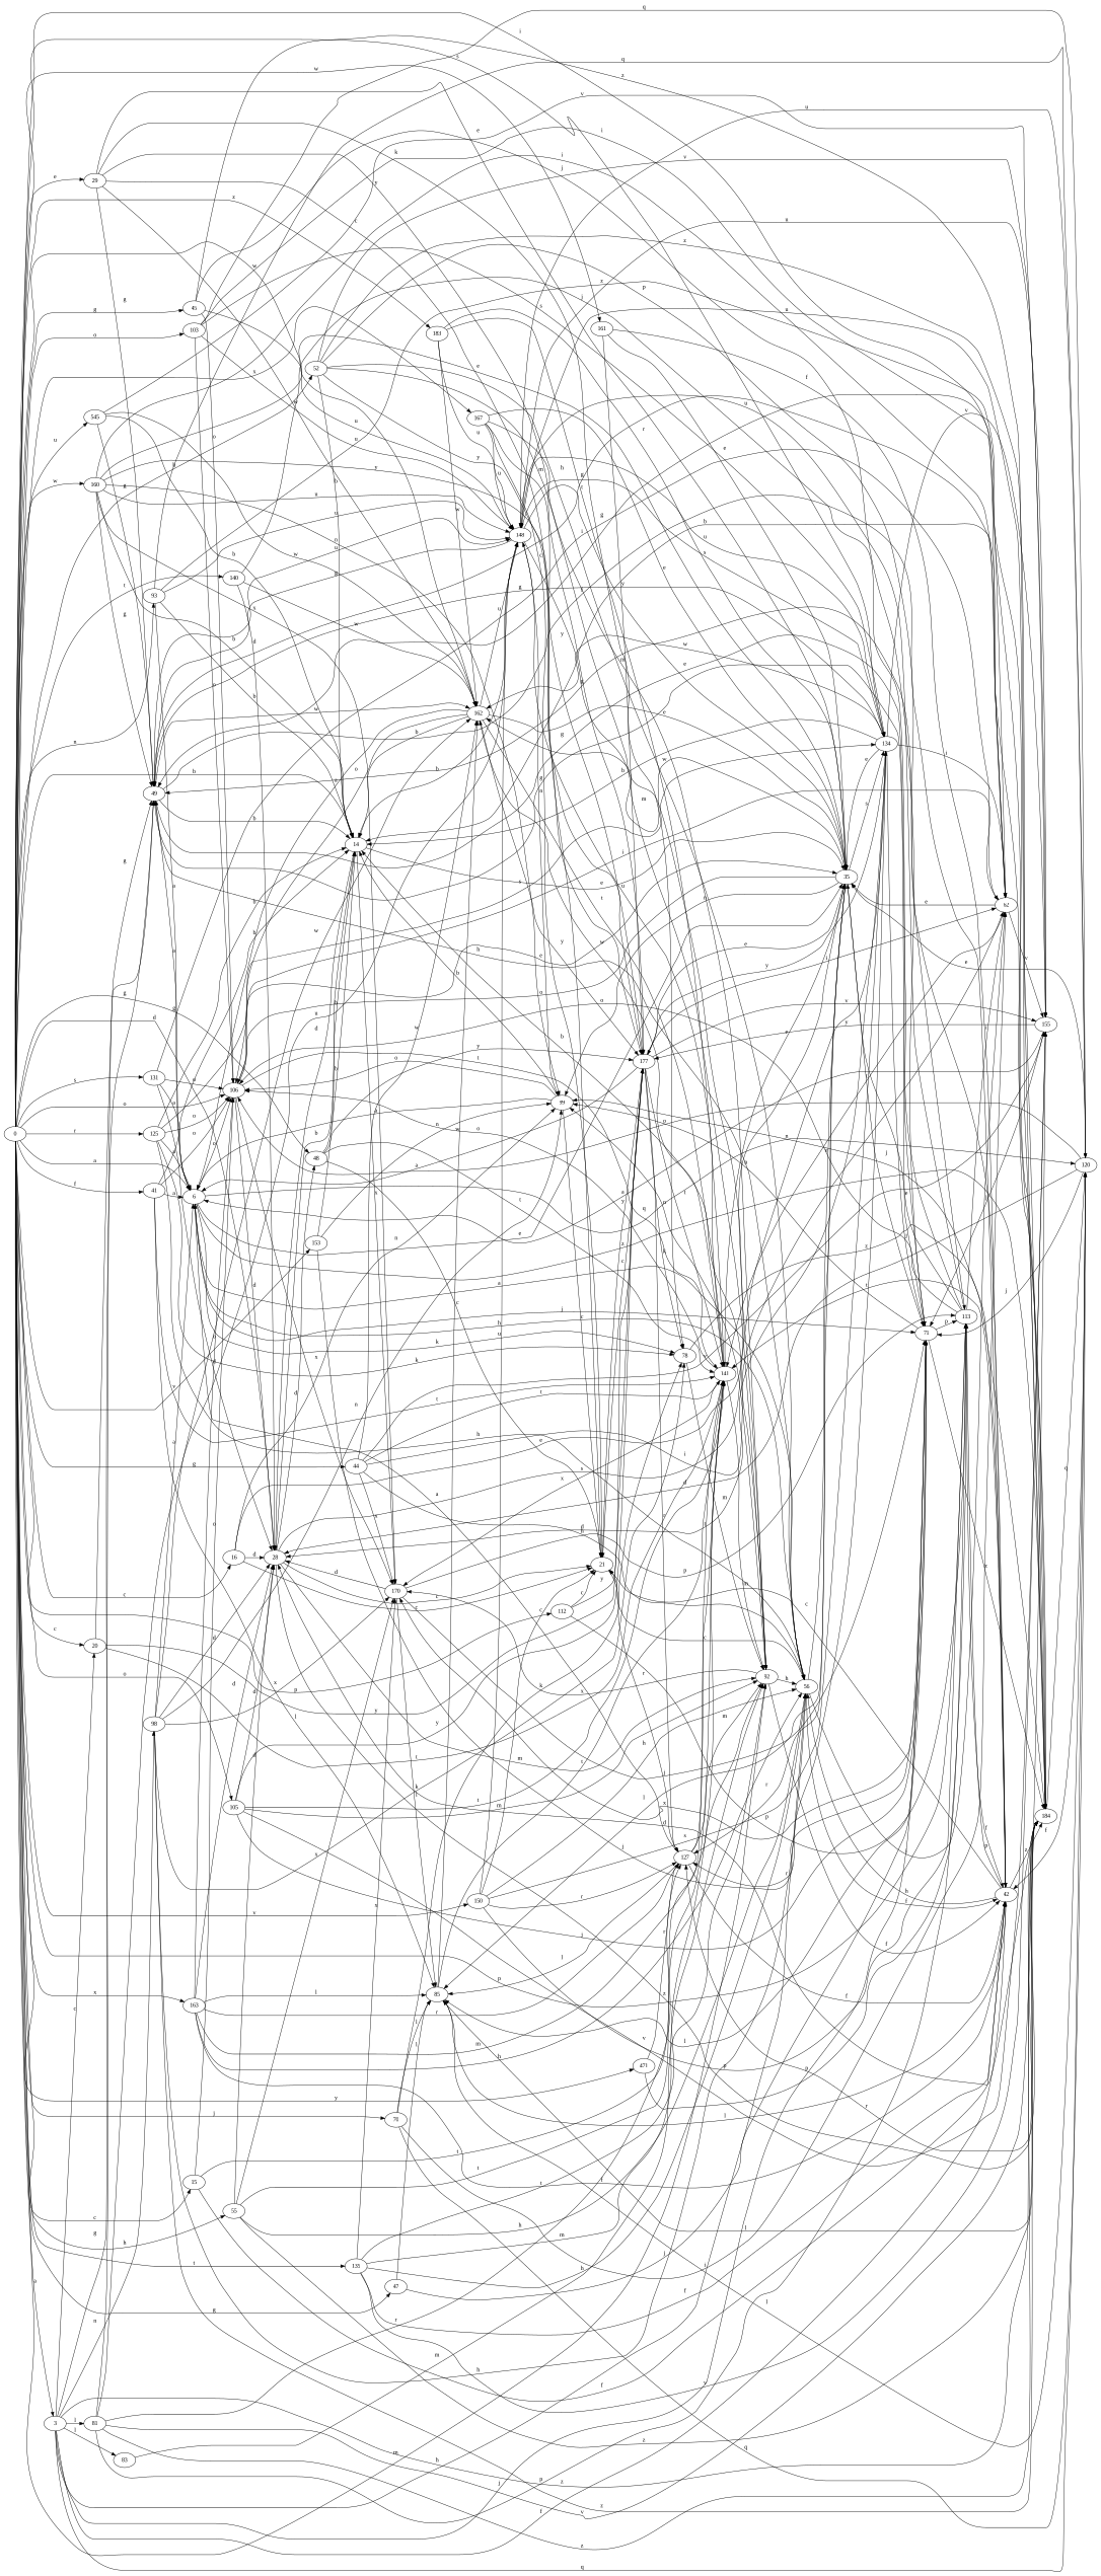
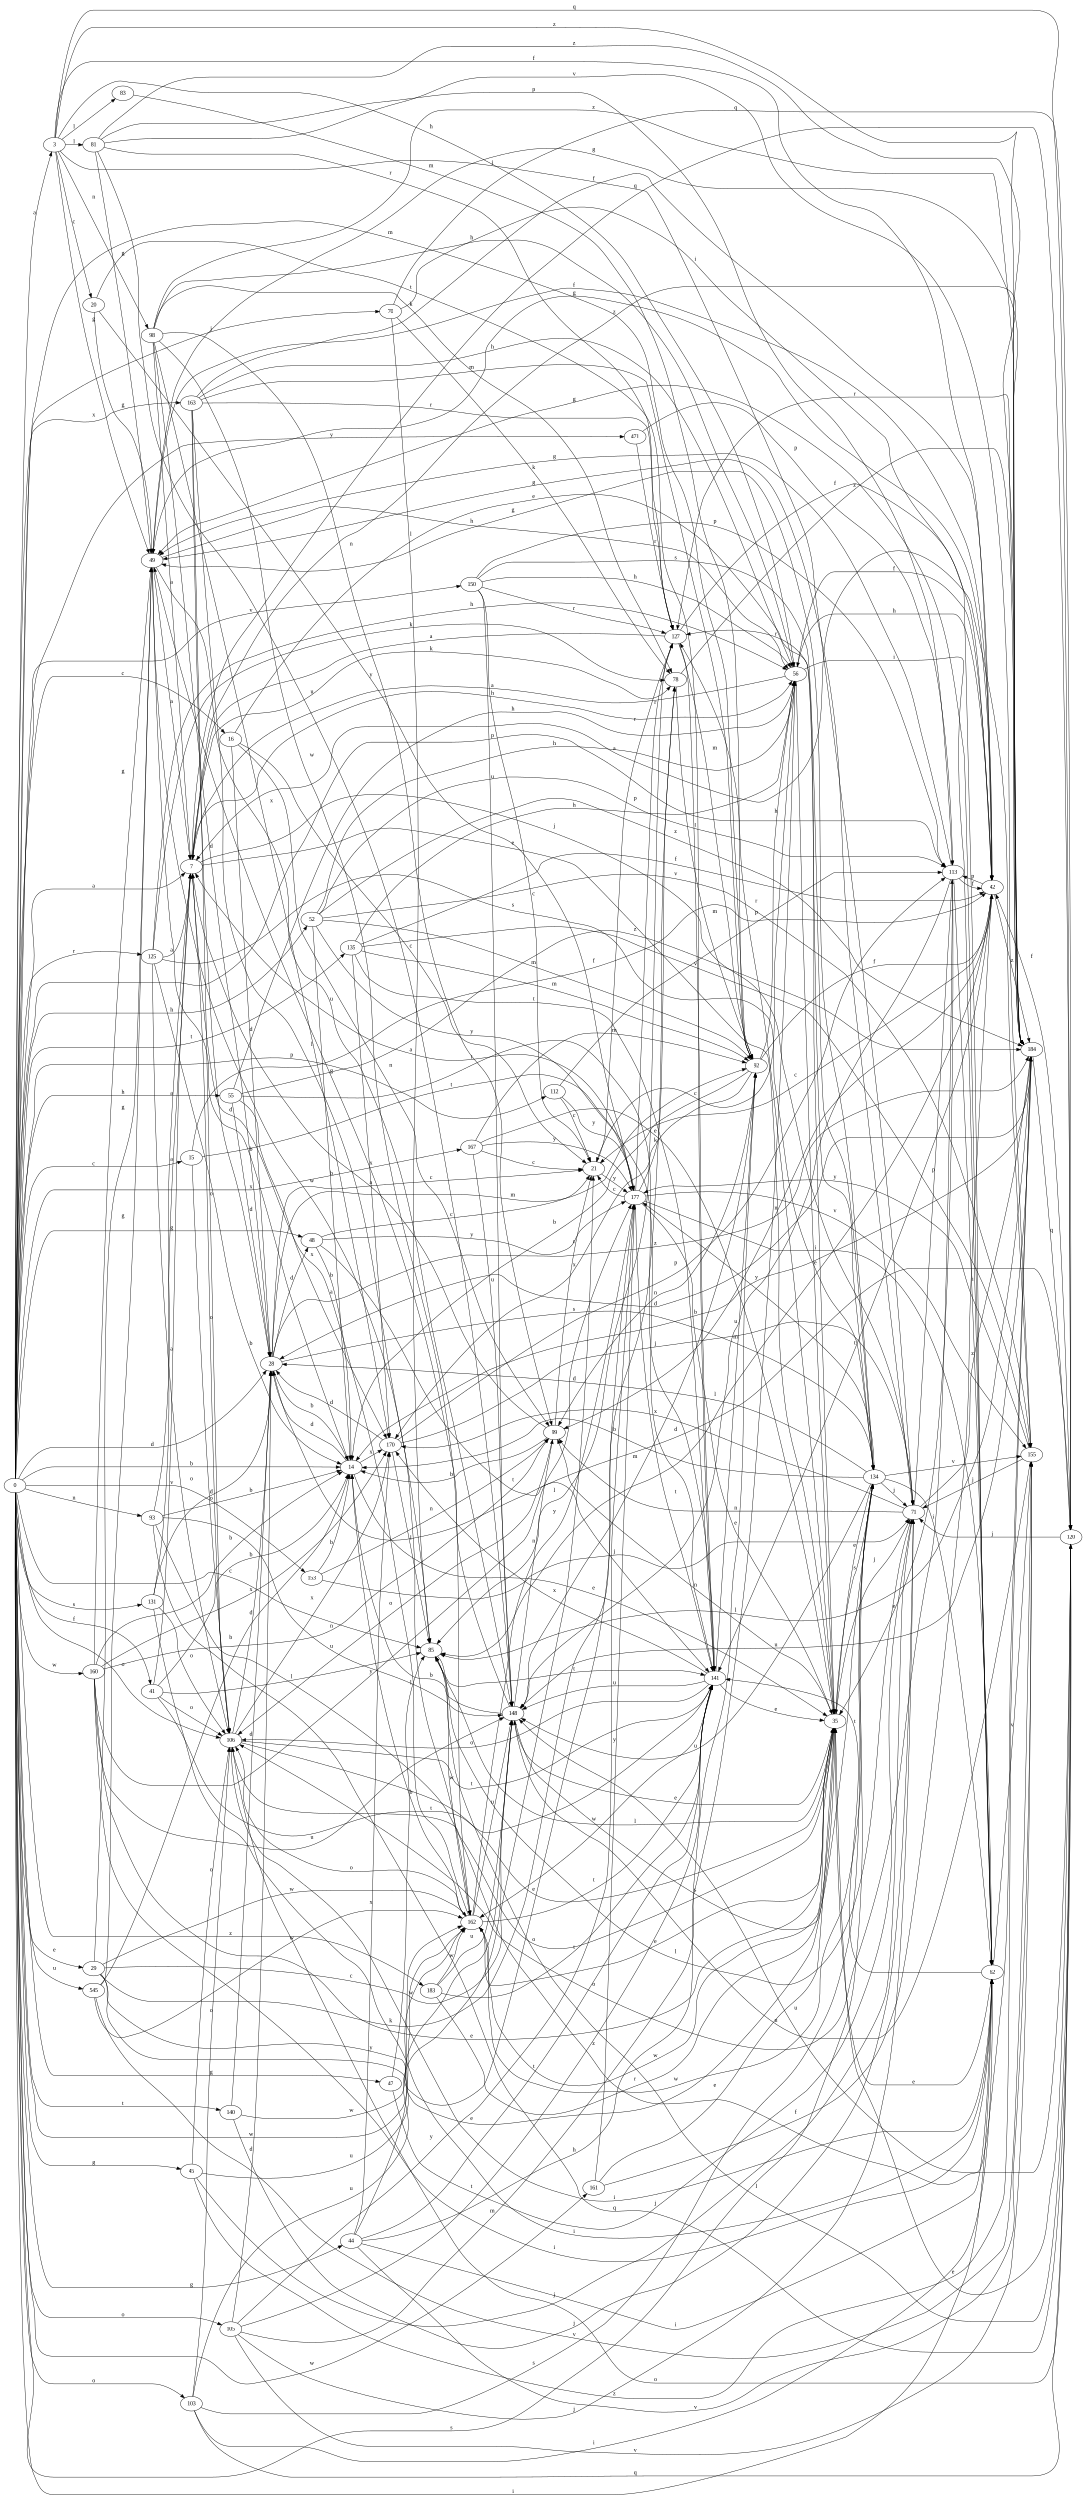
  strict digraph {
    fontname="Liberation Serif"
    rankdir=LR
    node [fontname="Liberation Serif"]
    edge [fontname="Liberation Serif"]
    n1 [label=3]
    0
-   7 [label=6]
+   7
    14
    15
    16
    20
    28
    29
    41
    44
    45
    47
    48
    52
    55
    62
    70
    92
    93
    103
    105
    106
    112
    113
    125
    131
    134
    135
    140
    n31 [label=545]
    150
    153
    160
    161
    162
    163
    167
    n39 [label=471]
    183
    42
    49
    56
    71
    81
    83
    98
    120
    184
    35
    78
    170
    141
    21
    99
    177
    85
    155
    148
    127
    n1 -> 20 [label=c]
    n1 -> 42 [label=f]
    n1 -> 49 [label=g]
    n1 -> 56 [label=h]
    n1 -> 71 [label=j]
    n1 -> 81 [label=l]
    n1 -> 83 [label=l]
    n1 -> 98 [label=n]
    n1 -> 120 [label=q]
    n1 -> 184 [label=z]
    0 -> n1 [label=a]
    0 -> 7 [label=a]
    0 -> 14 [label=b]
    0 -> 15 [label=c]
    0 -> 16 [label=c]
-   0 -> 20 [label=c]
+   0 -> 85 [label=c]
    0 -> 28 [label=d]
    0 -> 29 [label=e]
    0 -> 41 [label=f]
    0 -> 44 [label=g]
    0 -> 45 [label=g]
    0 -> 47 [label=g]
    0 -> 48 [label=g]
    0 -> 52 [label=h]
    0 -> 55 [label=h]
    0 -> 62 [label=i]
    0 -> 70 [label=j]
    0 -> 92 [label=m]
    0 -> 93 [label=n]
    0 -> 103 [label=o]
    0 -> 105 [label=o]
    0 -> 106 [label=o]
    0 -> 112 [label=p]
    0 -> 113 [label=p]
    0 -> 125 [label=r]
    0 -> 131 [label=s]
    0 -> 134 [label=s]
    0 -> 135 [label=t]
    0 -> 140 [label=t]
    0 -> n31 [label=u]
    0 -> 150 [label=v]
    0 -> 153 [label=v]
    0 -> 160 [label=w]
    0 -> 161 [label=w]
    0 -> 162 [label=w]
    0 -> 163 [label=x]
    0 -> 167 [label=x]
    0 -> n39 [label=y]
    0 -> 183 [label=z]
    7 -> 106 [label=o]
    7 -> 56 [label=h]
    7 -> 71 [label=j]
    7 -> 120 [label=q]
    7 -> 184 [label=z]
    7 -> 35 [label=e]
    7 -> 78 [label=k]
    14 -> 28 [label=d]
    14 -> 35 [label=e]
    14 -> 170 [label=x]
    15 -> 106 [label=o]
    15 -> 42 [label=f]
    15 -> 141 [label=t]
    16 -> 28 [label=d]
    16 -> 35 [label=e]
    16 -> 21 [label=c]
    16 -> 99 [label=n]
    20 -> 49 [label=g]
    20 -> 141 [label=t]
    20 -> 177 [label=y]
    28 -> 14 [label=b]
    28 -> 48 [label=d]
    28 -> 92 [label=m]
    28 -> 134 [label=s]
    28 -> 184 [label=z]
    28 -> 21 [label=c]
    29 -> 162 [label=w]
    29 -> 49 [label=g]
    29 -> 35 [label=e]
    29 -> 78 [label=k]
    29 -> 21 [label=c]
    29 -> 177 [label=y]
    41 -> 7 [label=a]
    41 -> 14 [label=b]
    41 -> 106 [label=o]
    41 -> 141 [label=t]
    41 -> 85 [label=l]
    44 -> 62 [label=i]
    44 -> 162 [label=w]
    44 -> 56 [label=h]
    44 -> 170 [label=x]
    44 -> 141 [label=t]
    44 -> 155 [label=v]
    45 -> 106 [label=o]
    45 -> 71 [label=j]
    45 -> 184 [label=z]
    45 -> 148 [label=u]
    47 -> 71 [label=j]
    47 -> 85 [label=l]
    48 -> 14 [label=b]
    48 -> 141 [label=t]
    48 -> 21 [label=c]
    48 -> 177 [label=y]
    52 -> 14 [label=b]
    52 -> 92 [label=m]
    52 -> 113 [label=p]
    52 -> 56 [label=h]
    52 -> 184 [label=z]
    52 -> 177 [label=y]
    52 -> 155 [label=v]
    55 -> 28 [label=d]
    55 -> 56 [label=h]
    55 -> 184 [label=z]
    55 -> 170 [label=x]
    55 -> 141 [label=t]
    62 -> 49 [label=g]
    62 -> 35 [label=e]
    62 -> 141 [label=t]
    62 -> 155 [label=v]
    70 -> 62 [label=i]
    70 -> 120 [label=q]
    70 -> 78 [label=k]
    70 -> 85 [label=l]
    92 -> 14 [label=b]
    92 -> 42 [label=f]
    92 -> 56 [label=h]
    92 -> 170 [label=x]
    92 -> 99 [label=n]
    93 -> 7 [label=a]
    93 -> 14 [label=b]
    93 -> 120 [label=q]
    93 -> 184 [label=z]
    93 -> 148 [label=u]
    103 -> 62 [label=i]
    103 -> 106 [label=o]
    103 -> 134 [label=s]
    103 -> 120 [label=q]
    103 -> 148 [label=u]
    105 -> 28 [label=d]
    105 -> 92 [label=m]
    105 -> 71 [label=j]
    105 -> 141 [label=t]
    105 -> 177 [label=y]
    105 -> 155 [label=v]
    106 -> 28 [label=d]
    106 -> 62 [label=i]
    106 -> 35 [label=e]
    106 -> 170 [label=x]
    106 -> 141 [label=t]
    112 -> 113 [label=p]
    112 -> 21 [label=c]
    112 -> 177 [label=y]
    113 -> 62 [label=i]
    113 -> 106 [label=o]
    113 -> 42 [label=f]
    113 -> 49 [label=g]
    113 -> 35 [label=e]
    113 -> 148 [label=u]
    125 -> 7 [label=a]
    125 -> 14 [label=b]
    125 -> 106 [label=o]
    125 -> 134 [label=s]
    125 -> 56 [label=h]
    125 -> 78 [label=k]
    131 -> 7 [label=a]
    131 -> 28 [label=d]
    131 -> 62 [label=i]
    131 -> 106 [label=o]
    134 -> 14 [label=b]
    134 -> 28 [label=d]
    134 -> 62 [label=i]
    134 -> 162 [label=w]
    134 -> 49 [label=g]
    134 -> 71 [label=j]
    134 -> 35 [label=e]
    134 -> 177 [label=y]
    134 -> 155 [label=v]
    134 -> 148 [label=u]
    134 -> 127 [label=r]
    135 -> 92 [label=m]
    135 -> 42 [label=f]
    135 -> 56 [label=h]
    135 -> 170 [label=x]
    135 -> 141 [label=t]
    135 -> 155 [label=v]
    140 -> 28 [label=d]
    140 -> 162 [label=w]
    140 -> 71 [label=j]
    n31 -> 14 [label=b]
    n31 -> 162 [label=w]
    n31 -> 49 [label=g]
    n31 -> 155 [label=v]
    150 -> 113 [label=p]
    150 -> 134 [label=s]
    150 -> 56 [label=h]
    150 -> 21 [label=c]
    150 -> 148 [label=u]
    150 -> 127 [label=r]
    153 -> 14 [label=b]
    153 -> 71 [label=j]
    153 -> 99 [label=n]
    160 -> 14 [label=b]
    160 -> 62 [label=i]
    160 -> 49 [label=g]
    160 -> 35 [label=e]
    160 -> 170 [label=x]
    160 -> 99 [label=n]
    160 -> 177 [label=y]
    160 -> 148 [label=u]
    161 -> 42 [label=f]
    161 -> 35 [label=e]
    161 -> 177 [label=y]
    162 -> 7 [label=a]
    162 -> 14 [label=b]
    162 -> 106 [label=o]
    162 -> 35 [label=e]
    162 -> 141 [label=t]
    162 -> 177 [label=y]
    162 -> 148 [label=u]
    163 -> 28 [label=d]
    163 -> 92 [label=m]
    163 -> 106 [label=o]
    163 -> 42 [label=f]
    163 -> 56 [label=h]
    163 -> 85 [label=l]
    163 -> 127 [label=r]
    167 -> 92 [label=m]
    167 -> 35 [label=e]
    167 -> 21 [label=c]
    167 -> 177 [label=y]
    167 -> 148 [label=u]
    n39 -> 113 [label=p]
    n39 -> 127 [label=r]
    183 -> 162 [label=w]
    183 -> 35 [label=r]
    183 -> 141 [label=t]
    183 -> 148 [label=u]
    42 -> 113 [label=p]
    42 -> 49 [label=g]
    42 -> 56 [label=h]
    42 -> 184 [label=z]
    42 -> 141 [label=t]
    42 -> 21 [label=c]
    42 -> 99 [label=n]
    42 -> 85 [label=l]
    49 -> 7 [label=a]
    49 -> 14 [label=b]
    49 -> 162 [label=w]
    49 -> 42 [label=f]
    49 -> 56 [label=h]
    49 -> 148 [label=u]
    56 -> 7 [label=a]
    56 -> 62 [label=i]
    56 -> 42 [label=f]
    56 -> 35 [label=e]
    56 -> 21 [label=c]
    71 -> 113 [label=p]
    71 -> 49 [label=g]
    71 -> 184 [label=z]
    71 -> 170 [label=x]
    71 -> 99 [label=n]
    71 -> 85 [label=l]
    81 -> 113 [label=p]
    81 -> 49 [label=g]
    81 -> 184 [label=z]
    81 -> 155 [label=v]
    81 -> 148 [label=u]
    81 -> 127 [label=r]
    83 -> 92 [label=m]
    98 -> 7 [label=a]
    98 -> 28 [label=d]
    98 -> 162 [label=w]
    98 -> 56 [label=h]
    98 -> 184 [label=z]
    98 -> 78 [label=k]
    98 -> 170 [label=x]
    98 -> 99 [label=n]
    120 -> 28 [label=d]
    120 -> 106 [label=o]
    120 -> 42 [label=f]
    120 -> 71 [label=j]
    120 -> 35 [label=e]
    120 -> 85 [label=l]
    120 -> 148 [label=u]
    184 -> 14 [label=b]
    184 -> 28 [label=d]
    184 -> 49 [label=g]
    184 -> 120 [label=q]
    184 -> 85 [label=l]
    184 -> 148 [label=u]
    184 -> 127 [label=r]
    35 -> 106 [label=o]
    35 -> 134 [label=s]
    35 -> 162 [label=w]
    35 -> 71 [label=j]
    35 -> 99 [label=n]
    35 -> 85 [label=l]
    35 -> 127 [label=r]
    78 -> 92 [label=m]
    78 -> 184 [label=z]
    170 -> 28 [label=d]
    170 -> 113 [label=p]
    170 -> 71 [label=j]
    170 -> 85 [label=l]
    141 -> 92 [label=m]
    141 -> 106 [label=o]
    141 -> 162 [label=w]
    141 -> 35 [label=e]
    141 -> 170 [label=x]
    141 -> 148 [label=u]
    21 -> 177 [label=y]
    21 -> 127 [label=r]
    99 -> 7 [label=a]
    99 -> 14 [label=b]
    99 -> 106 [label=o]
    99 -> 21 [label=c]
    177 -> 7 [label=a]
    177 -> 62 [label=i]
    177 -> 35 [label=e]
    177 -> 78 [label=k]
    177 -> 141 [label=t]
    177 -> 21 [label=c]
    177 -> 155 [label=v]
    177 -> 127 [label=r]
    85 -> 162 [label=w]
    85 -> 141 [label=t]
    155 -> 7 [label=a]
    155 -> 71 [label=j]
    155 -> 177 [label=y]
    155 -> 148 [label=u]
    148 -> 14 [label=b]
    148 -> 92 [label=m]
    148 -> 134 [label=s]
    148 -> 49 [label=g]
    148 -> 35 [label=e]
    148 -> 99 [label=n]
    127 -> 7 [label=a]
    127 -> 92 [label=m]
    127 -> 42 [label=f]
    127 -> 141 [label=t]
    127 -> 85 [label=l]
  }
